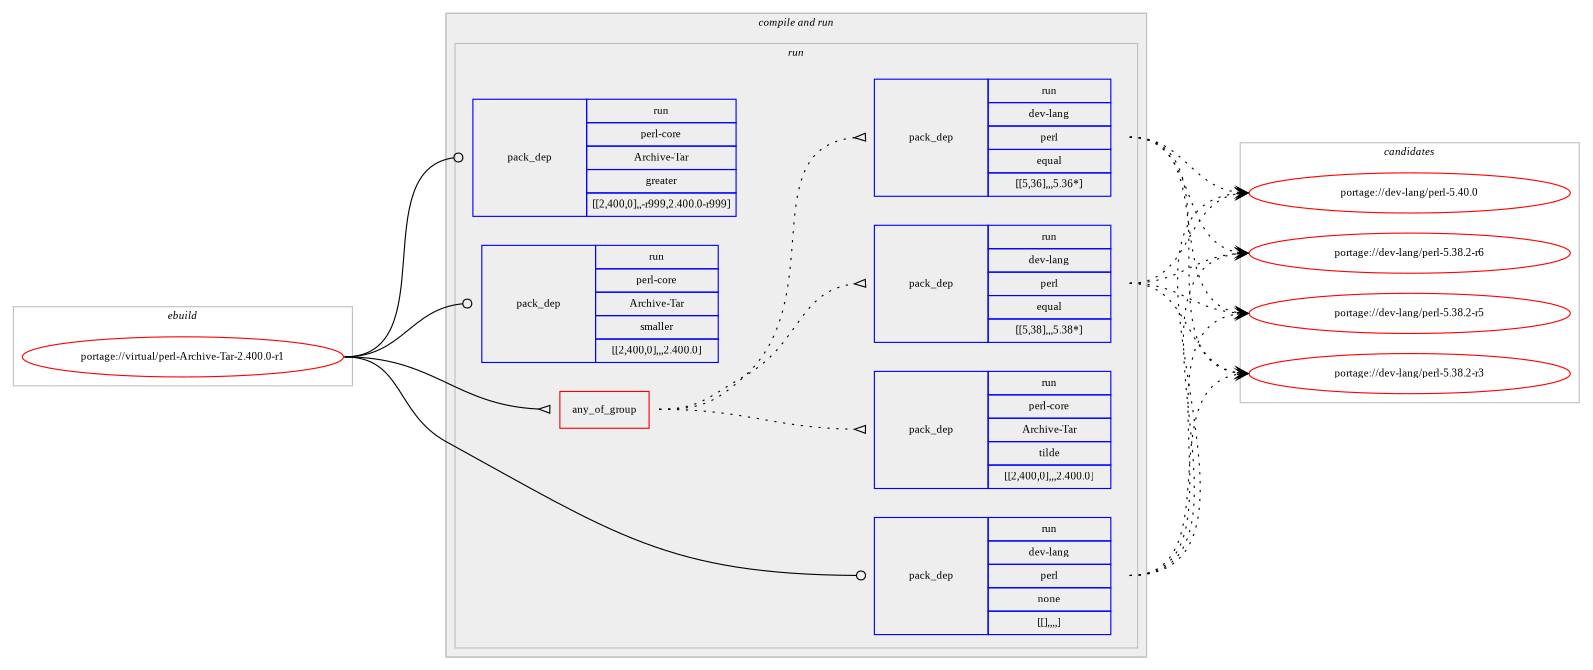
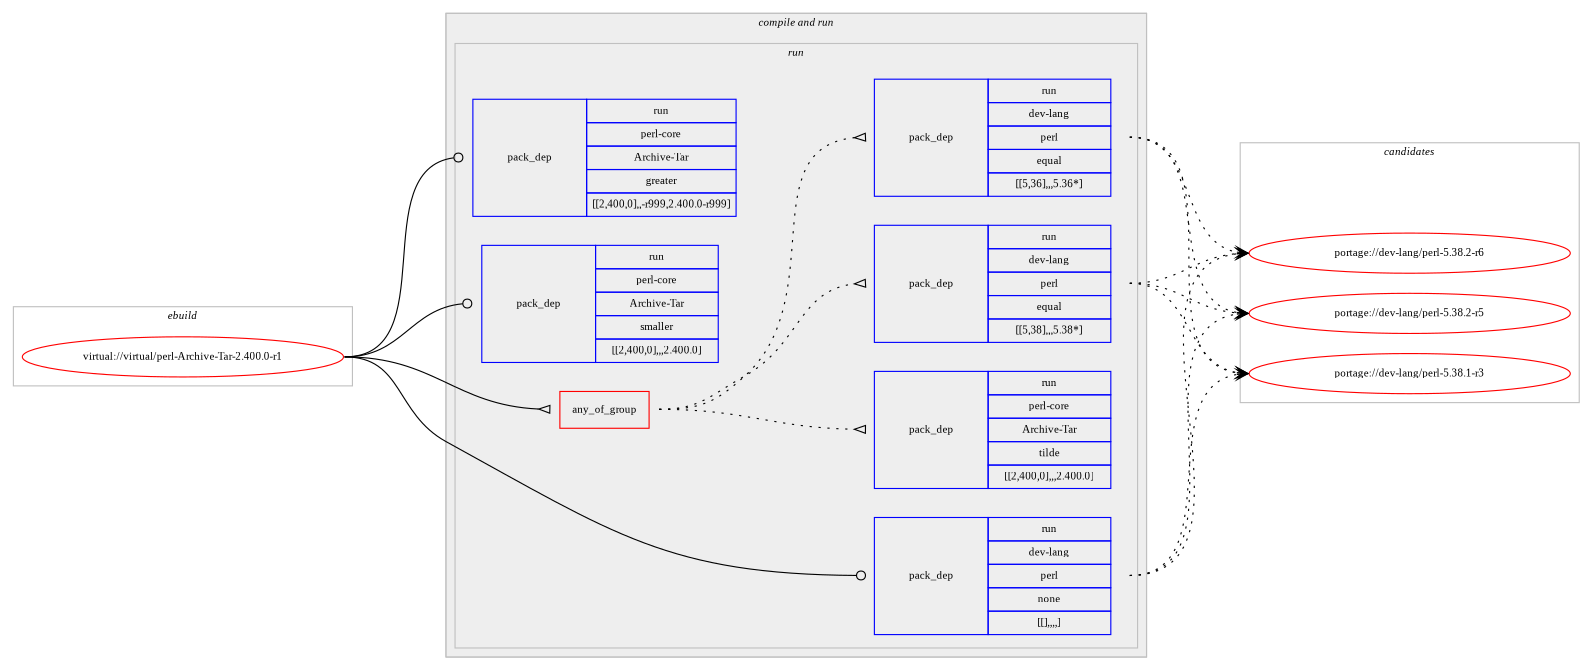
  digraph {
    compound=true
    concentrate=true
    fontname="Liberation Serif"
    fontsize=10
    newrank=true
    rankdir=LR
    ranksep=1.5
    node [color=red fontname="Liberation Serif" fontsize=10 shape=none]
    edge [arrowhead=vee fontname="Liberation Serif" headport=w style=dotted tailport=e weight=100]
-   n1 [label="portage://virtual/perl-Archive-Tar-2.400.0-r1" width=4 shape=""]
+   n1 [label="virtual://virtual/perl-Archive-Tar-2.400.0-r1" width=4 shape=""]
    n2 [color=blue label=<<TABLE BORDER="0" CELLBORDER="1" CELLSPACING="0" CELLPADDING="4" WIDTH="220"><TR><TD ROWSPAN="6" CELLPADDING="30">pack_dep</TD></TR><TR><TD WIDTH="110">run</TD></TR><TR><TD>dev-lang</TD></TR><TR><TD>perl</TD></TR><TR><TD>equal</TD></TR><TR><TD>[[5,38],,,5.38*]</TD></TR></TABLE>>]
    n3 [color=blue label=<<TABLE BORDER="0" CELLBORDER="1" CELLSPACING="0" CELLPADDING="4" WIDTH="220"><TR><TD ROWSPAN="6" CELLPADDING="30">pack_dep</TD></TR><TR><TD WIDTH="110">run</TD></TR><TR><TD>dev-lang</TD></TR><TR><TD>perl</TD></TR><TR><TD>equal</TD></TR><TR><TD>[[5,36],,,5.36*]</TD></TR></TABLE>>]
    n4 [color=blue label=<<TABLE BORDER="0" CELLBORDER="1" CELLSPACING="0" CELLPADDING="4" WIDTH="220"><TR><TD ROWSPAN="6" CELLPADDING="30">pack_dep</TD></TR><TR><TD WIDTH="110">run</TD></TR><TR><TD>perl-core</TD></TR><TR><TD>Archive-Tar</TD></TR><TR><TD>tilde</TD></TR><TR><TD>[[2,400,0],,,2.400.0]</TD></TR></TABLE>>]
    n5 [label=<<TABLE BORDER="0" CELLBORDER="1" CELLSPACING="0" CELLPADDING="4"><TR><TD CELLPADDING="10">any_of_group</TD></TR></TABLE>>]
    n6 [color=blue label=<<TABLE BORDER="0" CELLBORDER="1" CELLSPACING="0" CELLPADDING="4" WIDTH="220"><TR><TD ROWSPAN="6" CELLPADDING="30">pack_dep</TD></TR><TR><TD WIDTH="110">run</TD></TR><TR><TD>dev-lang</TD></TR><TR><TD>perl</TD></TR><TR><TD>none</TD></TR><TR><TD>[[],,,,]</TD></TR></TABLE>>]
    n7 [color=blue label=<<TABLE BORDER="0" CELLBORDER="1" CELLSPACING="0" CELLPADDING="4" WIDTH="220"><TR><TD ROWSPAN="6" CELLPADDING="30">pack_dep</TD></TR><TR><TD WIDTH="110">run</TD></TR><TR><TD>perl-core</TD></TR><TR><TD>Archive-Tar</TD></TR><TR><TD>greater</TD></TR><TR><TD>[[2,400,0],,-r999,2.400.0-r999]</TD></TR></TABLE>>]
    n8 [color=blue label=<<TABLE BORDER="0" CELLBORDER="1" CELLSPACING="0" CELLPADDING="4" WIDTH="220"><TR><TD ROWSPAN="6" CELLPADDING="30">pack_dep</TD></TR><TR><TD WIDTH="110">run</TD></TR><TR><TD>perl-core</TD></TR><TR><TD>Archive-Tar</TD></TR><TR><TD>smaller</TD></TR><TR><TD>[[2,400,0],,,2.400.0]</TD></TR></TABLE>>]
-   n9 [label="portage://dev-lang/perl-5.40.0" width=4 shape=""]
    n10 [label="portage://dev-lang/perl-5.38.2-r6" width=4 shape=""]
    n11 [label="portage://dev-lang/perl-5.38.2-r5" width=4 shape=""]
-   n12 [label="portage://dev-lang/perl-5.38.2-r3" width=4 shape=""]
+   n12 [label="portage://dev-lang/perl-5.38.1-r3" width=4 shape=""]
    subgraph cluster_1 {
      color=gray
      label=<<i>ebuild</i>>
      n1
    }
    subgraph cluster_2 {
      color=gray
      label=<<i>dependencies</i>>
      subgraph cluster_3 {
        color=gray
        fillcolor="#eeeeee"
        label=<<i>compile</i>>
        style=filled
      }
      subgraph cluster_4 {
        color=gray
        fillcolor="#eeeeee"
        label=<<i>compile and run</i>>
        style=filled
      }
      subgraph cluster_5 {
        color=gray
        fillcolor="#eeeeee"
        label=<<i>run</i>>
        style=filled
        subgraph sub_6 {
          color=gray
          fillcolor="#eeeeee"
          label=<<i>run</i>>
          style=filled
          n5
          subgraph sub_7 {
            color=gray
            fillcolor="#eeeeee"
            label=<<i>run</i>>
            style=filled
            n2
          }
          subgraph sub_8 {
            color=gray
            fillcolor="#eeeeee"
            label=<<i>run</i>>
            style=filled
            n3
          }
          subgraph sub_9 {
            color=gray
            fillcolor="#eeeeee"
            label=<<i>run</i>>
            style=filled
            n4
          }
        }
        subgraph sub_10 {
          color=gray
          fillcolor="#eeeeee"
          label=<<i>run</i>>
          style=filled
          n6
        }
        subgraph sub_11 {
          color=gray
          fillcolor="#eeeeee"
          label=<<i>run</i>>
          style=filled
          n7
        }
        subgraph sub_12 {
          color=gray
          fillcolor="#eeeeee"
          label=<<i>run</i>>
          style=filled
          n8
        }
      }
    }
    subgraph cluster_13 {
      color=gray
      label=<<i>candidates</i>>
      rank=same
      subgraph sub_14 {
        color=black
        label=<<i>candidates</i>>
        nodesep=1
        rank=same
-       n9
        n10
        n11
        n12
      }
      subgraph sub_15 {
        color=black
        label=<<i>candidates</i>>
        nodesep=1
        rank=same
-       n9
        n10
        n11
        n12
      }
      subgraph sub_16 {
        color=black
        label=<<i>candidates</i>>
        nodesep=1
        rank=same
      }
      subgraph sub_17 {
        color=black
        label=<<i>candidates</i>>
        nodesep=1
        rank=same
-       n9
        n10
        n11
        n12
      }
      subgraph sub_18 {
        color=black
        label=<<i>candidates</i>>
        nodesep=1
        rank=same
      }
      subgraph sub_19 {
        color=black
        label=<<i>candidates</i>>
        nodesep=1
        rank=same
      }
    }
    n1 -> n5 [arrowhead=oinv style=solid weight=20]
    n1 -> n6 [arrowhead=odot style=solid weight=20]
    n1 -> n7 [arrowhead=odot style=solid weight=20]
    n1 -> n8 [arrowhead=odot style=solid weight=20]
-   n2 -> n9
    n2 -> n10
    n2 -> n11
    n2 -> n12
-   n3 -> n9
    n3 -> n10
    n3 -> n11
    n3 -> n12
    n5 -> n2 [arrowhead=oinv weight=20]
    n5 -> n3 [arrowhead=oinv weight=20]
    n5 -> n4 [arrowhead=oinv weight=20]
-   n6 -> n9
    n6 -> n10
    n6 -> n11
    n6 -> n12
  }
